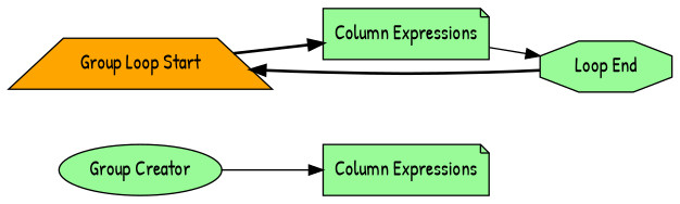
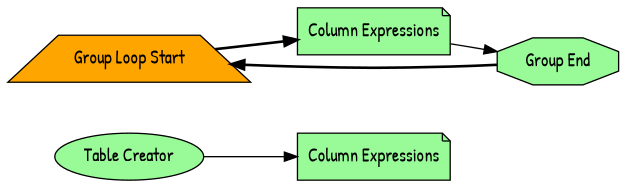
  digraph {
    fontname="Patrick Hand"
    rankdir=LR
    node [fillcolor=palegreen fontname="Patrick Hand" shape=note style=filled]
    edge [fontname="Patrick Hand" style=solid]
-   n1 [label="Group Creator" shape=ellipse]
+   n1 [label="Table Creator" shape=ellipse]
    n2 [label="Column Expressions"]
    n3 [fillcolor=orange label="Group Loop Start" shape=trapezium]
    n4 [label="Column Expressions"]
-   n5 [label="Loop End" shape=octagon]
+   n5 [label="Group End" shape=octagon]
    n1 -> n2
    n3 -> n4 [style=bold]
    n4 -> n5
    n5 -> n3 [style=bold]
  }
